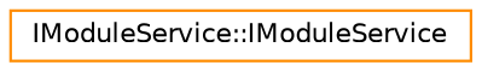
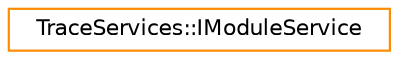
  digraph {
    rankdir=TB
-   n1 [color=darkorange fillcolor=white fontname=Helvetica fontsize=10 height=0.2 label="IModuleService::IModuleService" shape=box style=filled width=0.4]
+   n1 [color=darkorange fillcolor=white fontname=Helvetica fontsize=10 height=0.2 label="TraceServices::IModuleService" shape=box style=filled width=0.4]
  }
